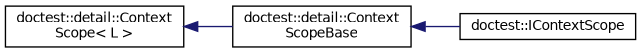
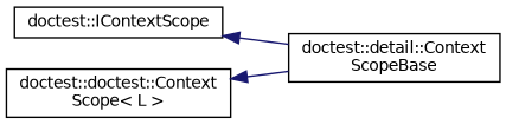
  digraph {
    rankdir=LR
    node [color=black fillcolor=white fontname=Helvetica fontsize=10 shape=record style=filled]
    edge [color=midnightblue dir=back fontname=Helvetica fontsize=10 labelfontname=Helvetica labelfontsize=10 style=solid]
    n1 [height=0.2 label="doctest::IContextScope" width=0.4]
    n2 [height=0.2 label="doctest::detail::Context\lScopeBase" width=0.4]
-   n3 [height=0.2 label="doctest::detail::Context\lScope\< L \>" width=0.4]
-   n2 -> n1
+   n3 [height=0.2 label="doctest::doctest::Context\lScope\< L \>" width=0.4]
+   n1 -> n2
    n3 -> n2
  }
